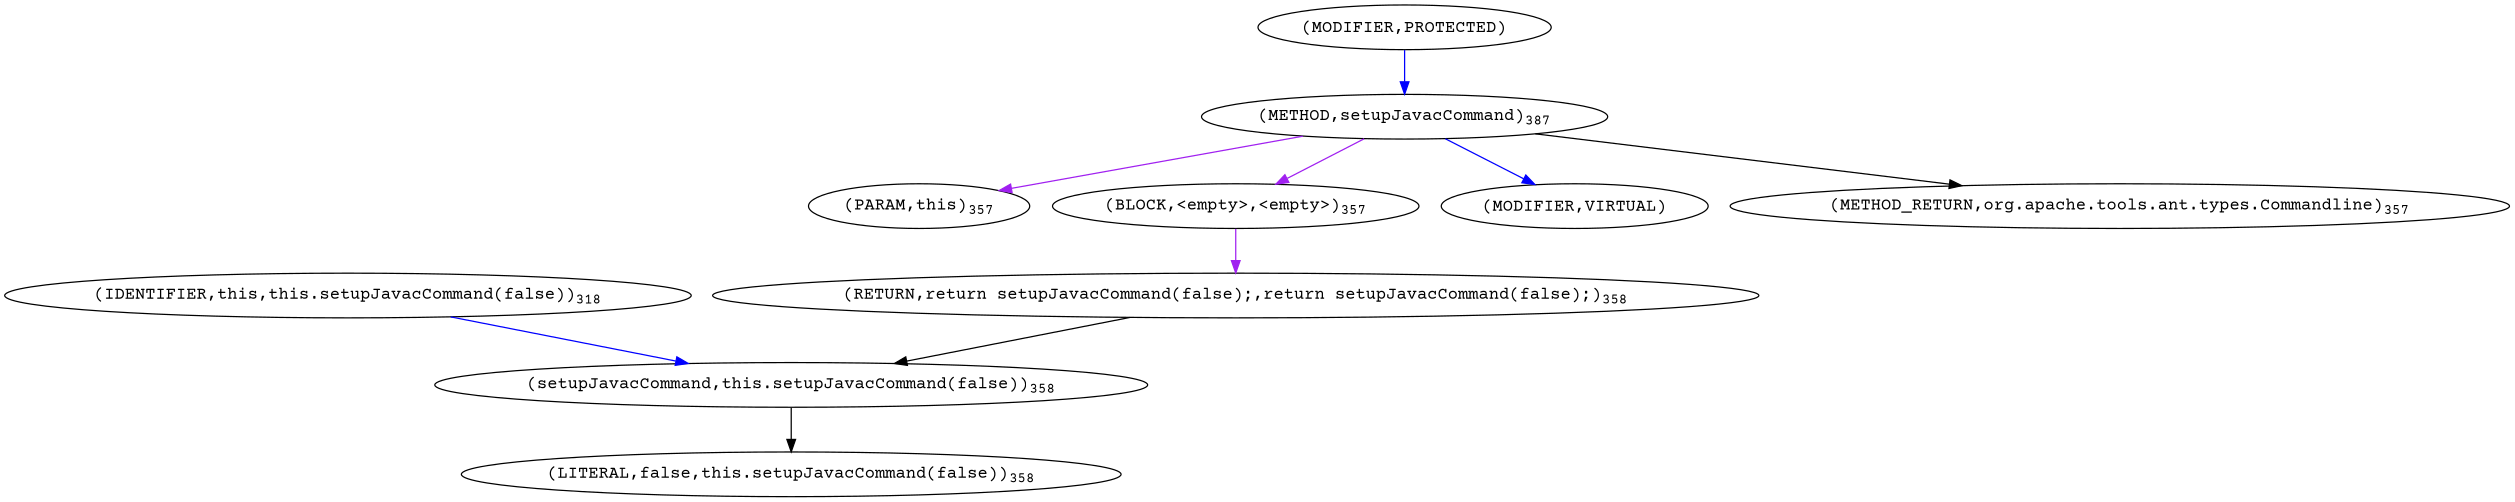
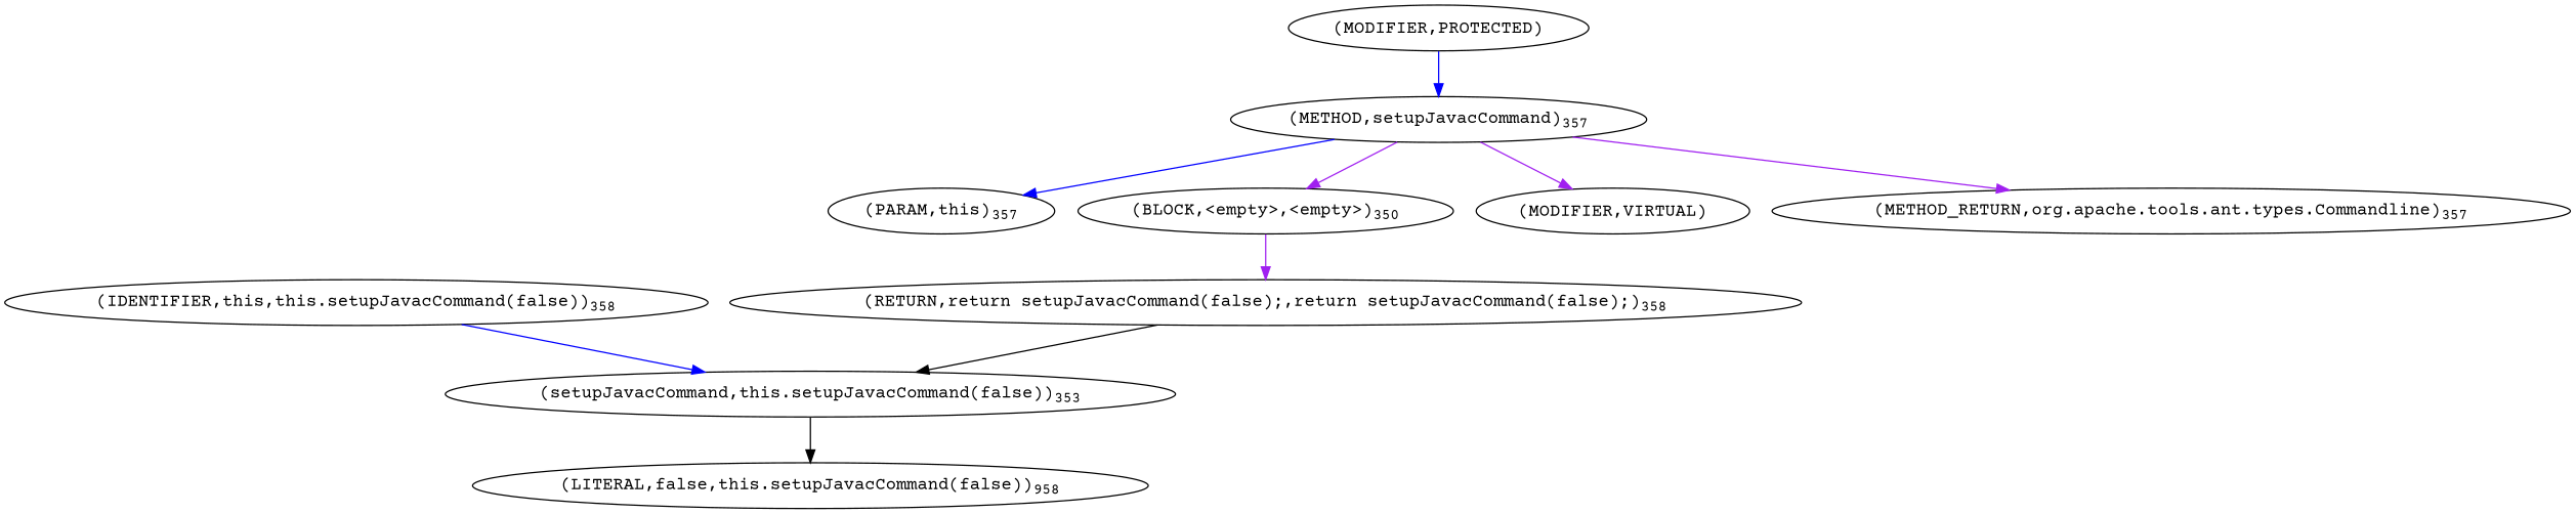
  digraph {
    fontname="Courier Prime"
    node [fontname="Courier Prime"]
    edge [color=blue fontname="Courier Prime"]
-   n1 [label=<(METHOD,setupJavacCommand)<SUB>387</SUB>>]
+   n1 [label=<(METHOD,setupJavacCommand)<SUB>357</SUB>>]
    n2 [label=<(PARAM,this)<SUB>357</SUB>>]
-   n3 [label=<(BLOCK,&lt;empty&gt;,&lt;empty&gt;)<SUB>357</SUB>>]
+   n3 [label=<(BLOCK,&lt;empty&gt;,&lt;empty&gt;)<SUB>350</SUB>>]
    n4 [label=<(MODIFIER,VIRTUAL)>]
    n5 [label=<(METHOD_RETURN,org.apache.tools.ant.types.Commandline)<SUB>357</SUB>>]
    n6 [label=<(RETURN,return setupJavacCommand(false);,return setupJavacCommand(false);)<SUB>358</SUB>>]
    n7 [label=<(MODIFIER,PROTECTED)>]
-   n8 [label=<(setupJavacCommand,this.setupJavacCommand(false))<SUB>358</SUB>>]
-   n9 [label=<(LITERAL,false,this.setupJavacCommand(false))<SUB>358</SUB>>]
-   n10 [label=<(IDENTIFIER,this,this.setupJavacCommand(false))<SUB>318</SUB>>]
-   n1 -> n2 [color=purple]
+   n8 [label=<(setupJavacCommand,this.setupJavacCommand(false))<SUB>353</SUB>>]
+   n9 [label=<(LITERAL,false,this.setupJavacCommand(false))<SUB>958</SUB>>]
+   n10 [label=<(IDENTIFIER,this,this.setupJavacCommand(false))<SUB>358</SUB>>]
+   n1 -> n2
    n1 -> n3 [color=purple]
-   n1 -> n4
-   n1 -> n5 [color=black]
+   n1 -> n4 [color=purple]
+   n1 -> n5 [color=purple]
    n3 -> n6 [color=purple]
    n6 -> n8 [color=black]
    n7 -> n1
    n8 -> n9 [color=black]
    n10 -> n8
  }
